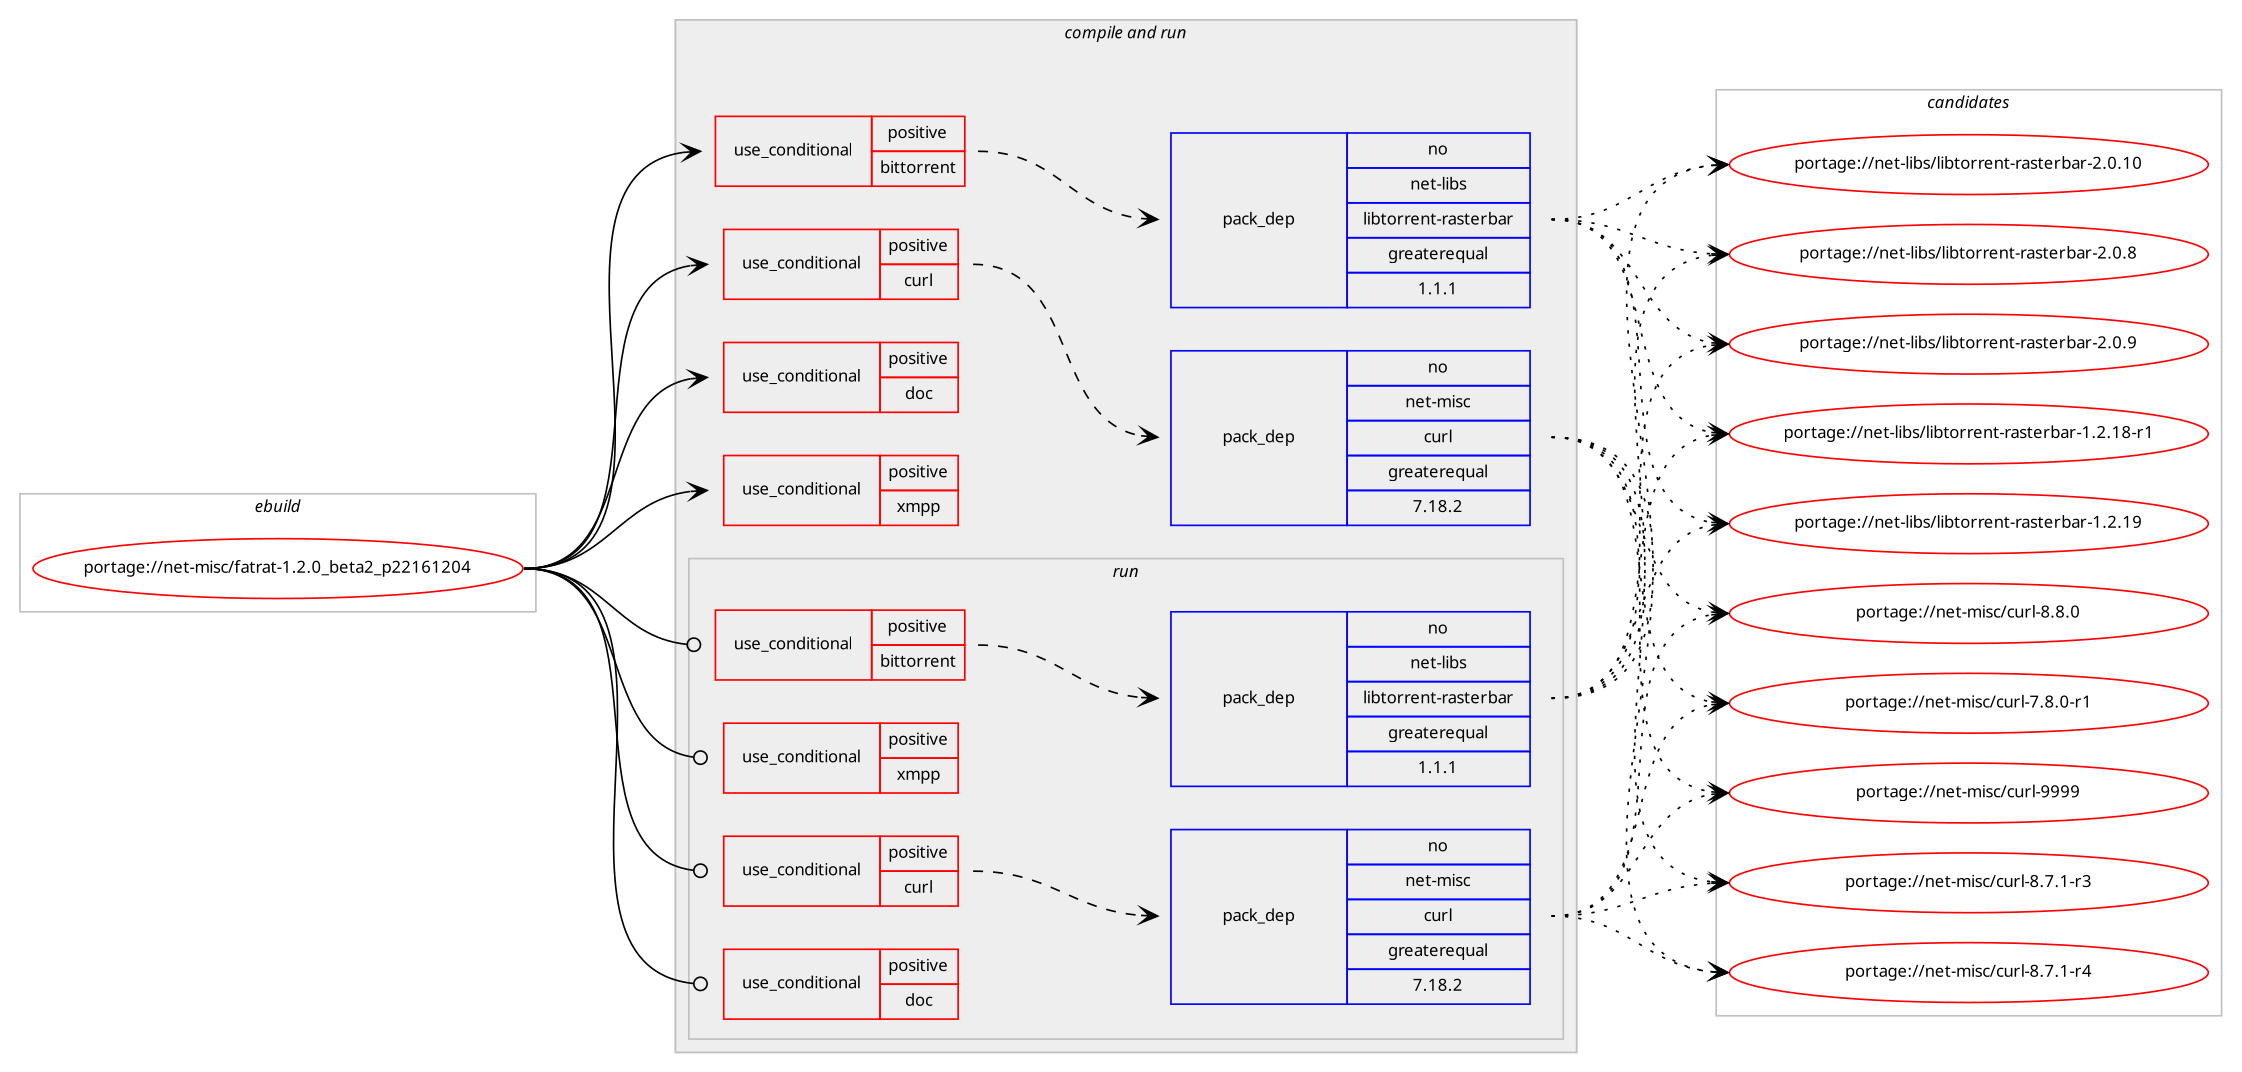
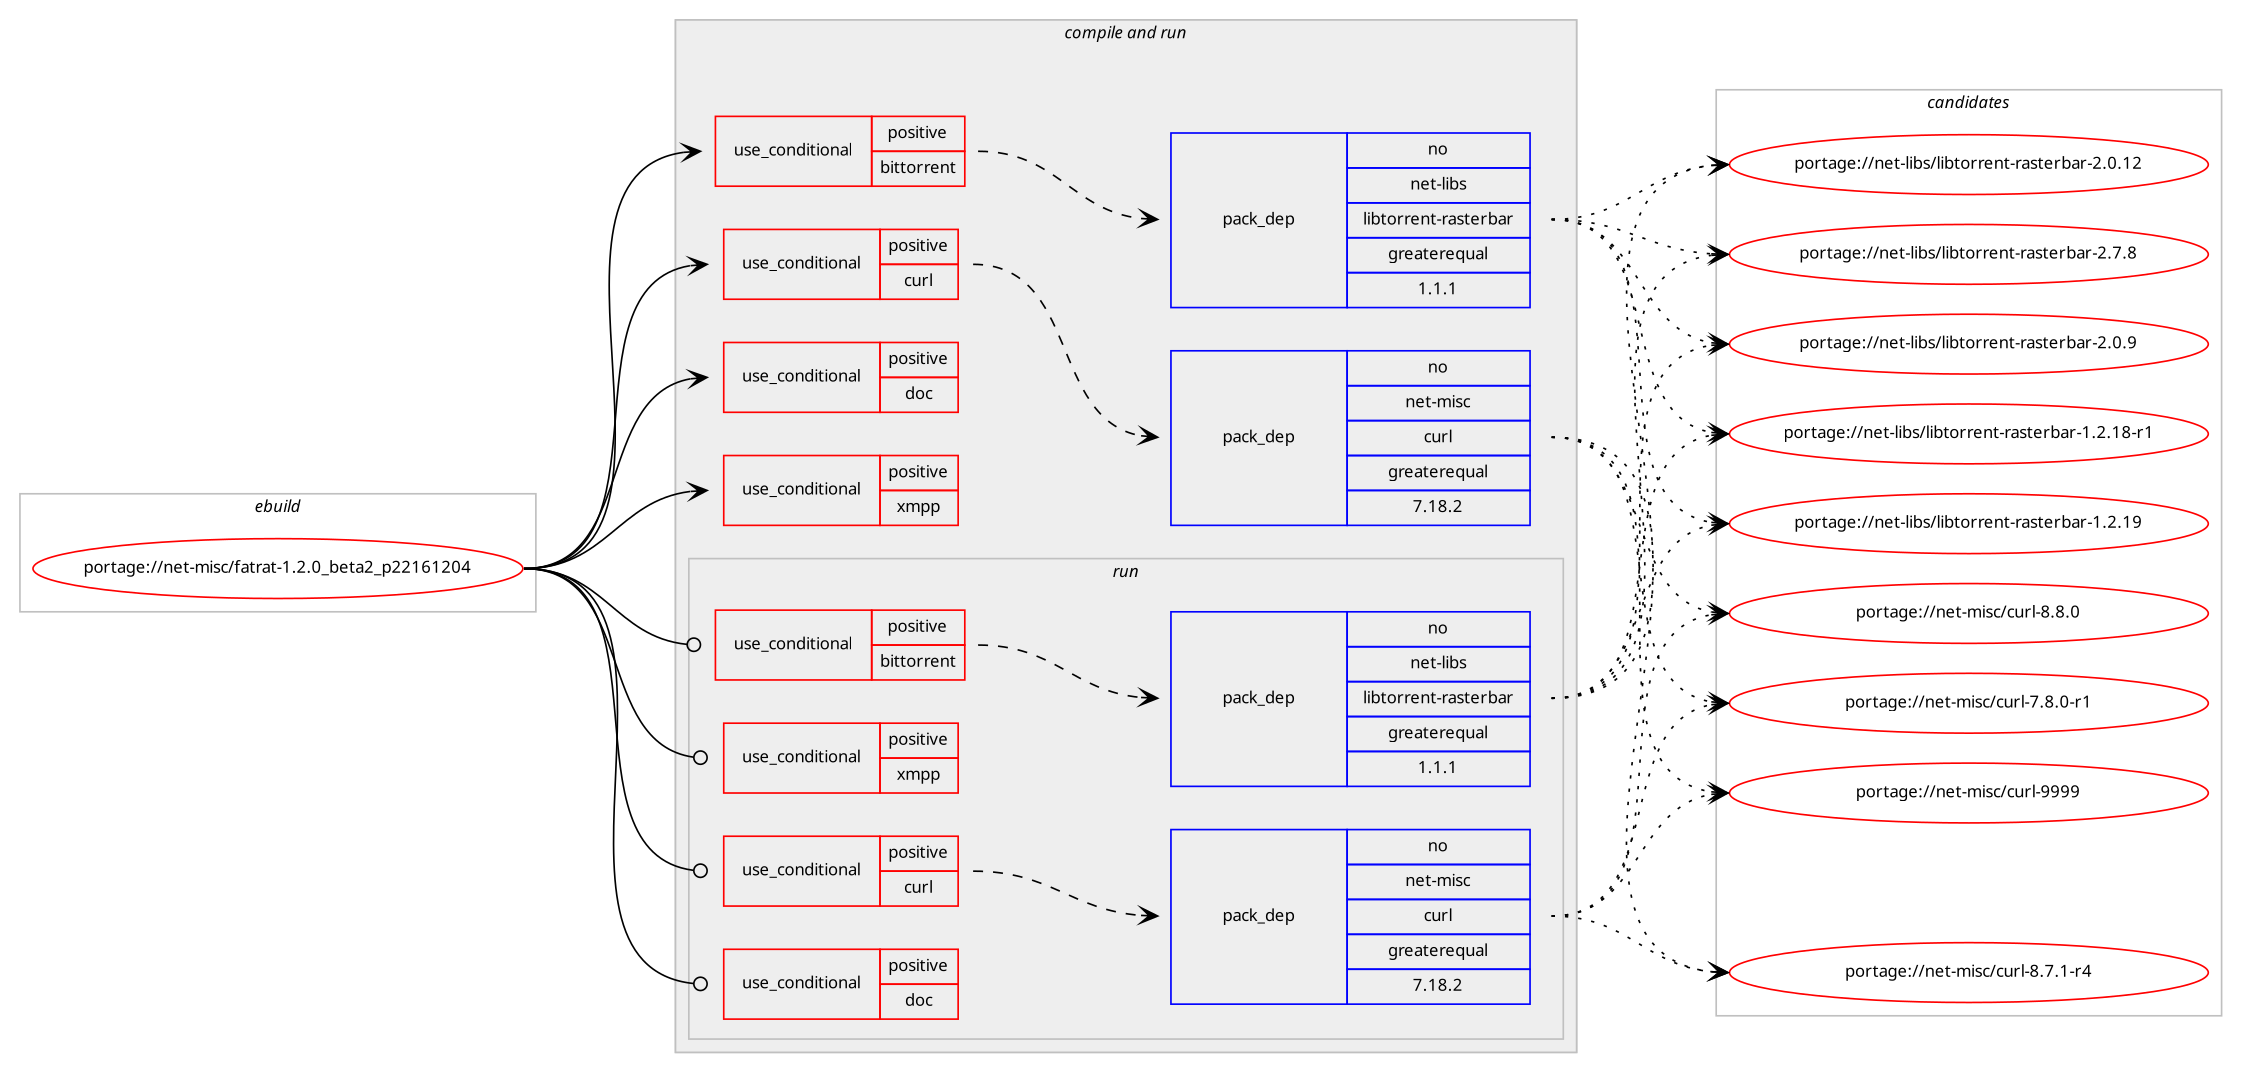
  digraph {
    compound=true
    concentrate=true
    fontname="Noto Sans"
    fontsize=10
    newrank=true
    rankdir=LR
    ranksep=1.5
    node [color=red fontname="Noto Sans" fontsize=10 shape=none]
    edge [arrowhead=vee fontname="Noto Sans" headport=w style=dotted tailport=e weight=100]
    n1 [label="portage://net-misc/fatrat-1.2.0_beta2_p22161204" width=4 shape=""]
    n2 [color=blue label=<<TABLE BORDER="0" CELLBORDER="1" CELLSPACING="0" CELLPADDING="4" WIDTH="220"><TR><TD ROWSPAN="6" CELLPADDING="30">pack_dep</TD></TR><TR><TD WIDTH="110">no</TD></TR><TR><TD>net-libs</TD></TR><TR><TD>libtorrent-rasterbar</TD></TR><TR><TD>greaterequal</TD></TR><TR><TD>1.1.1</TD></TR></TABLE>>]
    n3 [label=<<TABLE BORDER="0" CELLBORDER="1" CELLSPACING="0" CELLPADDING="4"><TR><TD ROWSPAN="3" CELLPADDING="10">use_conditional</TD></TR><TR><TD>positive</TD></TR><TR><TD>bittorrent</TD></TR></TABLE>>]
    n4 [color=blue label=<<TABLE BORDER="0" CELLBORDER="1" CELLSPACING="0" CELLPADDING="4" WIDTH="220"><TR><TD ROWSPAN="6" CELLPADDING="30">pack_dep</TD></TR><TR><TD WIDTH="110">no</TD></TR><TR><TD>net-misc</TD></TR><TR><TD>curl</TD></TR><TR><TD>greaterequal</TD></TR><TR><TD>7.18.2</TD></TR></TABLE>>]
    n5 [label=<<TABLE BORDER="0" CELLBORDER="1" CELLSPACING="0" CELLPADDING="4"><TR><TD ROWSPAN="3" CELLPADDING="10">use_conditional</TD></TR><TR><TD>positive</TD></TR><TR><TD>curl</TD></TR></TABLE>>]
    n6 [label=<<TABLE BORDER="0" CELLBORDER="1" CELLSPACING="0" CELLPADDING="4"><TR><TD ROWSPAN="3" CELLPADDING="10">use_conditional</TD></TR><TR><TD>positive</TD></TR><TR><TD>doc</TD></TR></TABLE>>]
    n7 [label=<<TABLE BORDER="0" CELLBORDER="1" CELLSPACING="0" CELLPADDING="4"><TR><TD ROWSPAN="3" CELLPADDING="10">use_conditional</TD></TR><TR><TD>positive</TD></TR><TR><TD>xmpp</TD></TR></TABLE>>]
    n8 [color=blue label=<<TABLE BORDER="0" CELLBORDER="1" CELLSPACING="0" CELLPADDING="4" WIDTH="220"><TR><TD ROWSPAN="6" CELLPADDING="30">pack_dep</TD></TR><TR><TD WIDTH="110">no</TD></TR><TR><TD>net-libs</TD></TR><TR><TD>libtorrent-rasterbar</TD></TR><TR><TD>greaterequal</TD></TR><TR><TD>1.1.1</TD></TR></TABLE>>]
    n9 [label=<<TABLE BORDER="0" CELLBORDER="1" CELLSPACING="0" CELLPADDING="4"><TR><TD ROWSPAN="3" CELLPADDING="10">use_conditional</TD></TR><TR><TD>positive</TD></TR><TR><TD>bittorrent</TD></TR></TABLE>>]
    n10 [label=<<TABLE BORDER="0" CELLBORDER="1" CELLSPACING="0" CELLPADDING="4"><TR><TD ROWSPAN="3" CELLPADDING="10">use_conditional</TD></TR><TR><TD>positive</TD></TR><TR><TD>xmpp</TD></TR></TABLE>>]
    n11 [color=blue label=<<TABLE BORDER="0" CELLBORDER="1" CELLSPACING="0" CELLPADDING="4" WIDTH="220"><TR><TD ROWSPAN="6" CELLPADDING="30">pack_dep</TD></TR><TR><TD WIDTH="110">no</TD></TR><TR><TD>net-misc</TD></TR><TR><TD>curl</TD></TR><TR><TD>greaterequal</TD></TR><TR><TD>7.18.2</TD></TR></TABLE>>]
    n12 [label=<<TABLE BORDER="0" CELLBORDER="1" CELLSPACING="0" CELLPADDING="4"><TR><TD ROWSPAN="3" CELLPADDING="10">use_conditional</TD></TR><TR><TD>positive</TD></TR><TR><TD>curl</TD></TR></TABLE>>]
    n13 [label=<<TABLE BORDER="0" CELLBORDER="1" CELLSPACING="0" CELLPADDING="4"><TR><TD ROWSPAN="3" CELLPADDING="10">use_conditional</TD></TR><TR><TD>positive</TD></TR><TR><TD>doc</TD></TR></TABLE>>]
    n14 [label="portage://net-libs/libtorrent-rasterbar-1.2.18-r1" width=4 shape=""]
    n15 [label="portage://net-libs/libtorrent-rasterbar-1.2.19" width=4 shape=""]
-   n16 [label="portage://net-libs/libtorrent-rasterbar-2.0.10" width=4 shape=""]
-   n17 [label="portage://net-libs/libtorrent-rasterbar-2.0.8" width=4 shape=""]
+   n16 [label="portage://net-libs/libtorrent-rasterbar-2.0.12" width=4 shape=""]
+   n17 [label="portage://net-libs/libtorrent-rasterbar-2.7.8" width=4 shape=""]
    n18 [label="portage://net-libs/libtorrent-rasterbar-2.0.9" width=4 shape=""]
-   n19 [label="portage://net-misc/curl-8.7.1-r3" width=4 shape=""]
    n20 [label="portage://net-misc/curl-8.7.1-r4" width=4 shape=""]
    n21 [label="portage://net-misc/curl-8.8.0" width=4 shape=""]
    n22 [label="portage://net-misc/curl-7.8.0-r1" width=4 shape=""]
    n23 [label="portage://net-misc/curl-9999" width=4 shape=""]
    subgraph cluster_1 {
      color=gray
      label=<<i>ebuild</i>>
      rank=same
      n1
    }
    subgraph cluster_2 {
      color=gray
      label=<<i>dependencies</i>>
      subgraph cluster_3 {
        color=gray
        fillcolor="#eeeeee"
        label=<<i>compile</i>>
        style=filled
        subgraph sub_4 {
          color=gray
          fillcolor="#eeeeee"
          label=<<i>compile</i>>
          style=filled
          n3
          subgraph sub_5 {
            color=gray
            fillcolor="#eeeeee"
            label=<<i>compile</i>>
            style=filled
            n2
          }
        }
        subgraph sub_6 {
          color=gray
          fillcolor="#eeeeee"
          label=<<i>compile</i>>
          style=filled
          n5
          subgraph sub_7 {
            color=gray
            fillcolor="#eeeeee"
            label=<<i>compile</i>>
            style=filled
            n4
          }
        }
        subgraph sub_8 {
          color=gray
          fillcolor="#eeeeee"
          label=<<i>compile</i>>
          style=filled
          n6
        }
        subgraph sub_9 {
          color=gray
          fillcolor="#eeeeee"
          label=<<i>compile</i>>
          style=filled
          n7
        }
      }
      subgraph cluster_10 {
        color=gray
        fillcolor="#eeeeee"
        label=<<i>compile and run</i>>
        style=filled
      }
      subgraph cluster_11 {
        color=gray
        fillcolor="#eeeeee"
        label=<<i>run</i>>
        style=filled
        subgraph sub_12 {
          color=gray
          fillcolor="#eeeeee"
          label=<<i>run</i>>
          style=filled
          n9
          subgraph sub_13 {
            color=gray
            fillcolor="#eeeeee"
            label=<<i>run</i>>
            style=filled
            n8
          }
        }
        subgraph sub_14 {
          color=gray
          fillcolor="#eeeeee"
          label=<<i>run</i>>
          style=filled
          n10
        }
        subgraph sub_15 {
          color=gray
          fillcolor="#eeeeee"
          label=<<i>run</i>>
          style=filled
          n12
          subgraph sub_16 {
            color=gray
            fillcolor="#eeeeee"
            label=<<i>run</i>>
            style=filled
            n11
          }
        }
        subgraph sub_17 {
          color=gray
          fillcolor="#eeeeee"
          label=<<i>run</i>>
          style=filled
          n13
        }
      }
    }
    subgraph cluster_18 {
      color=gray
      label=<<i>candidates</i>>
      rank=same
      subgraph sub_19 {
        color=black
        label=<<i>candidates</i>>
        nodesep=1
        rank=same
        n14
        n15
        n16
        n17
        n18
      }
      subgraph sub_20 {
        color=black
        label=<<i>candidates</i>>
        nodesep=1
        rank=same
-       n19
        n20
        n21
        n22
        n23
      }
      subgraph sub_21 {
        color=black
        label=<<i>candidates</i>>
        nodesep=1
        rank=same
        n14
        n15
        n16
        n17
        n18
      }
      subgraph sub_22 {
        color=black
        label=<<i>candidates</i>>
        nodesep=1
        rank=same
-       n19
        n20
        n21
        n22
        n23
      }
    }
    n1 -> n3 [style=solid weight=20]
    n1 -> n5 [style=solid weight=20]
    n1 -> n6 [style=solid weight=20]
    n1 -> n7 [style=solid weight=20]
    n1 -> n9 [arrowhead=odot style=solid weight=20]
    n1 -> n10 [arrowhead=odot style=solid weight=20]
    n1 -> n12 [arrowhead=odot style=solid weight=20]
    n1 -> n13 [arrowhead=odot style=solid weight=20]
    n2 -> n14
    n2 -> n15
    n2 -> n16
    n2 -> n17
    n2 -> n18
    n3 -> n2 [style=dashed weight=20]
-   n4 -> n19
    n4 -> n20
    n4 -> n21
    n4 -> n22
    n4 -> n23
    n5 -> n4 [style=dashed weight=20]
    n8 -> n14
    n8 -> n15
    n8 -> n16
    n8 -> n17
    n8 -> n18
    n9 -> n8 [style=dashed weight=20]
-   n11 -> n19
    n11 -> n20
    n11 -> n21
    n11 -> n22
    n11 -> n23
    n12 -> n11 [style=dashed weight=20]
  }
